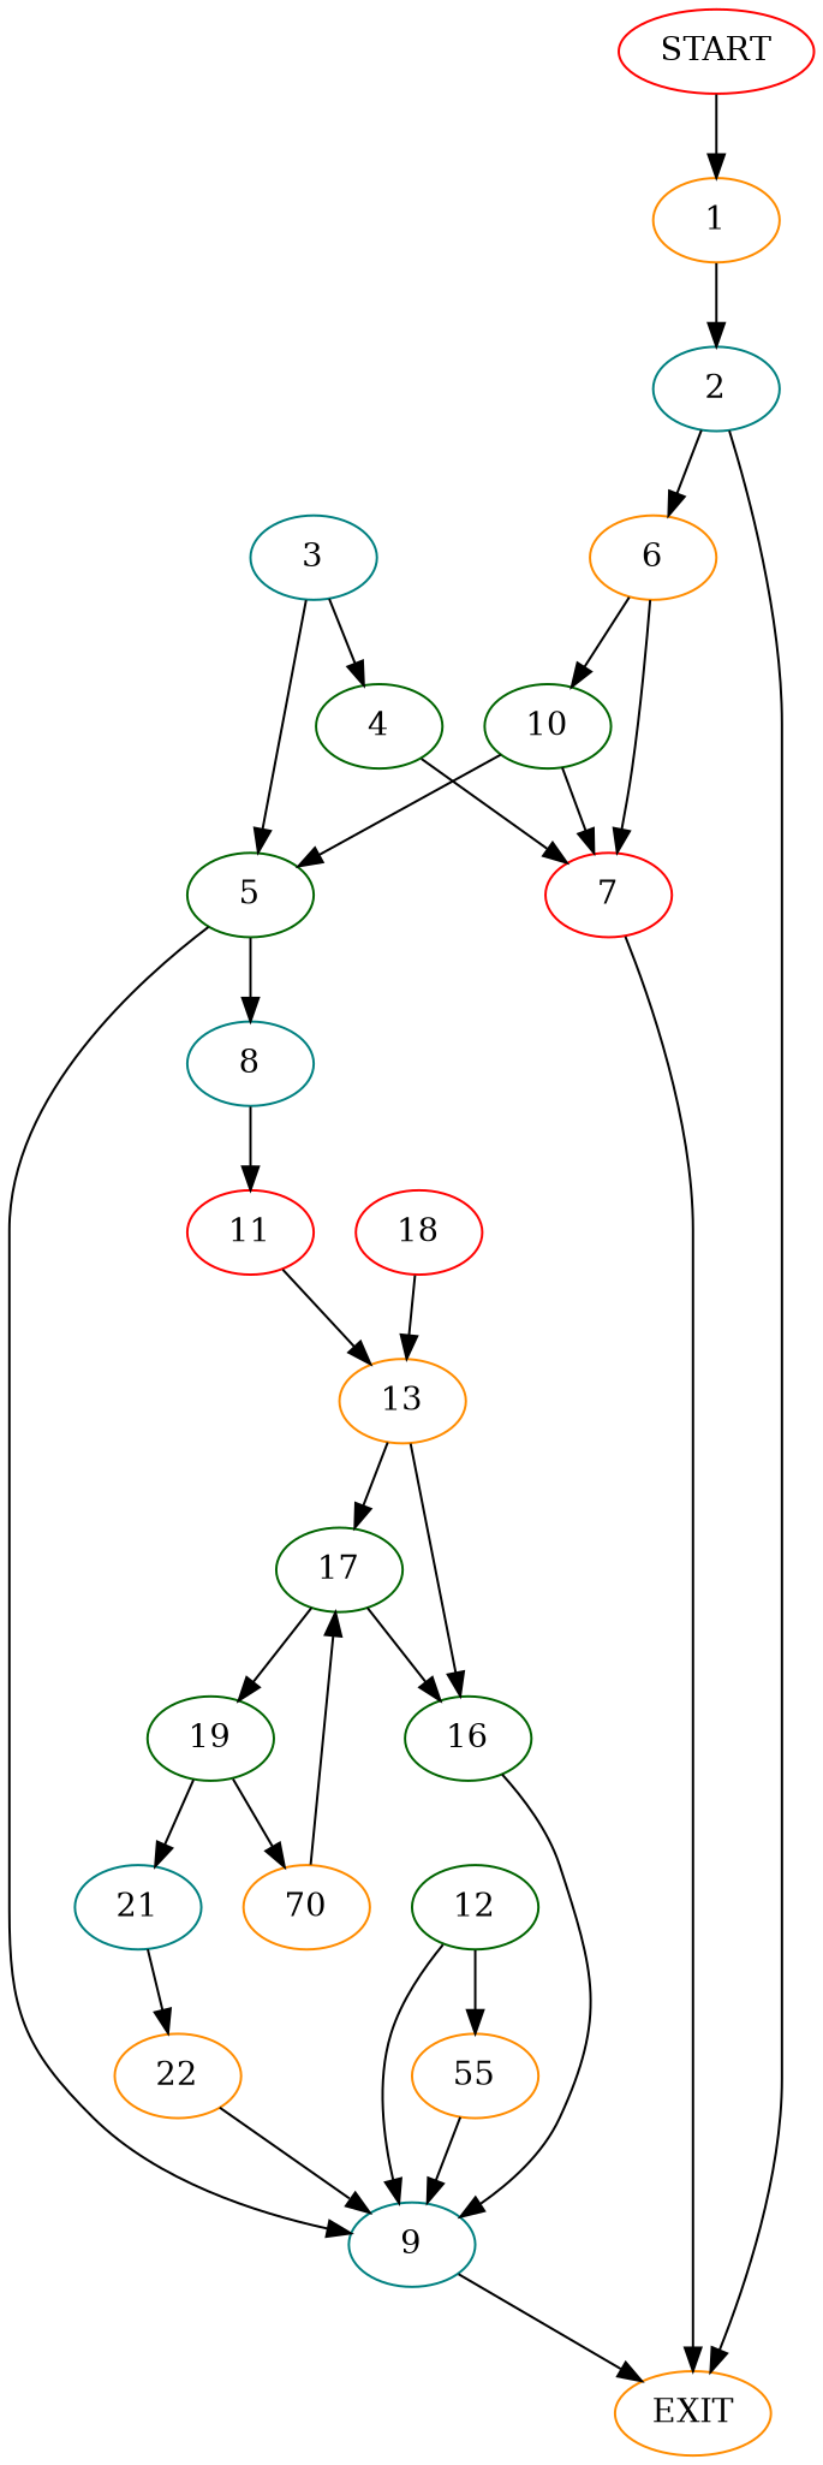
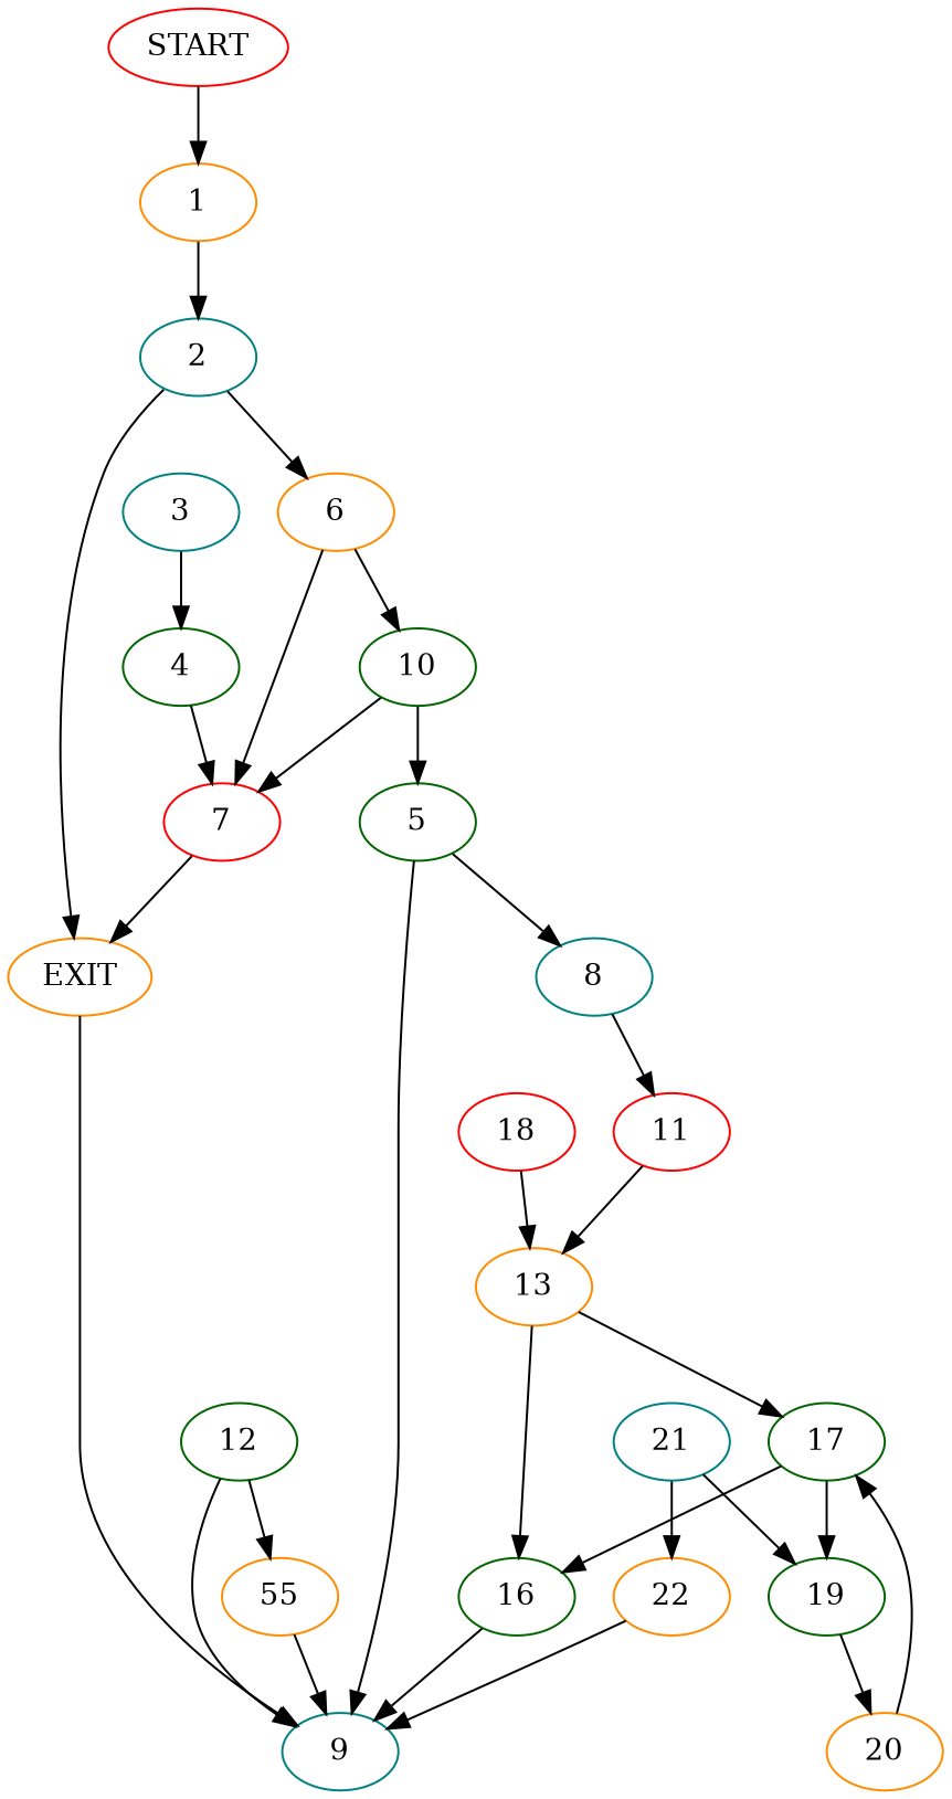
  digraph {
    node [color=darkorange]
    n1 [color=red label=START]
    1
    2 [color=teal]
    n4 [label=EXIT]
    6
    3 [color=teal]
    4 [color=darkgreen]
    5 [color=darkgreen]
    7 [color=red]
    8 [color=teal]
    9 [color=teal]
    10 [color=darkgreen]
    11 [color=red]
    13
    12 [color=darkgreen]
    n16 [label=55]
    16 [color=darkgreen]
    17 [color=darkgreen]
    19 [color=darkgreen]
    18 [color=red]
-   20 [label=70]
+   20
    21 [color=teal]
    22
    n1 -> 1
    1 -> 2
    2 -> n4
    2 -> 6
    6 -> 7
    6 -> 10
    3 -> 4
-   3 -> 5
    4 -> 7
    5 -> 8
    5 -> 9
    7 -> n4
    8 -> 11
-   9 -> n4
+   n4 -> 9
    10 -> 5
    10 -> 7
    11 -> 13
    13 -> 16
    13 -> 17
    12 -> 9
    12 -> n16
    n16 -> 9
    16 -> 9
    17 -> 16
    17 -> 19
    19 -> 20
-   19 -> 21
+   21 -> 19
    18 -> 13
    20 -> 17
    21 -> 22
    22 -> 9
  }
